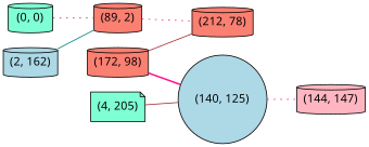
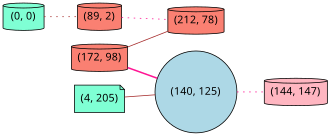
  graph {
    fontname="Noto Sans"
    rankdir=LR
    node [fillcolor=salmon fontname="Noto Sans" shape=cylinder style=filled]
    edge [color=brown fontname="Noto Sans" style=solid weight=1]
    "(172, 98)"
    "(212, 78)"
    "(140, 125)" [fillcolor=lightblue shape=circle]
    "(144, 147)" [fillcolor=lightpink]
    "(0, 0)" [fillcolor=aquamarine]
    "(89, 2)"
    "(4, 205)" [fillcolor=aquamarine shape=note]
-   "(2, 162)" [fillcolor=lightblue]
    "(172, 98)" -- "(212, 78)"
    "(172, 98)" -- "(140, 125)" [color=deeppink style=bold]
    "(140, 125)" -- "(144, 147)" [color=deeppink style=dotted]
    "(0, 0)" -- "(89, 2)" [style=dotted weight=4]
    "(89, 2)" -- "(212, 78)" [color=deeppink style=dotted]
    "(4, 205)" -- "(140, 125)"
-   "(2, 162)" -- "(89, 2)" [color=teal]
  }
